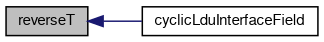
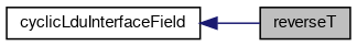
  digraph {
    rankdir=LR
    node [color=black fontname=FreeSans fontsize=10 shape=record]
    n1 [fillcolor=grey75 fontcolor=black height=0.2 label=reverseT style=filled width=0.4]
    n2 [height=0.2 label=cyclicLduInterfaceField width=0.4]
-   n1 -> n2 [color=midnightblue dir=back fontname=FreeSans fontsize=10 labelfontname=FreeSans labelfontsize=10 style=solid]
+   n2 -> n1 [color=midnightblue dir=back fontname=FreeSans fontsize=10 labelfontname=FreeSans labelfontsize=10 style=solid]
  }
